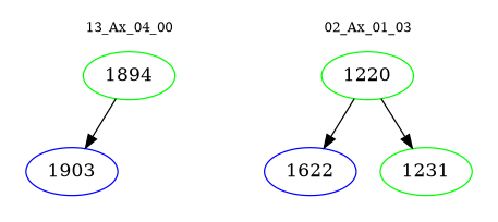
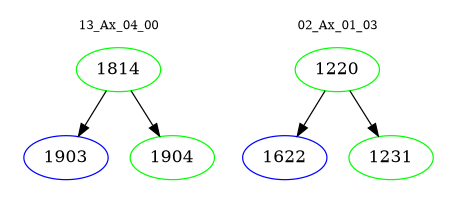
  digraph {
    node [color=green]
    edge [color=black]
-   n1 [label=1894]
+   n1 [label=1814]
    n2 [color=blue label=1903]
+   n3 [label=1904]
    n4 [label=1220]
    n5 [color=blue label=1622]
    n6 [label=1231]
    subgraph cluster_1 {
      color=white
      fontsize=10
      label="13_Ax_04_00"
      n1
      n2
+     n3
    }
    subgraph cluster_2 {
      color=white
      fontsize=10
      label="02_Ax_01_03"
      n4
      n5
      n6
    }
    n1 -> n2
+   n1 -> n3
    n4 -> n5
    n4 -> n6
  }
